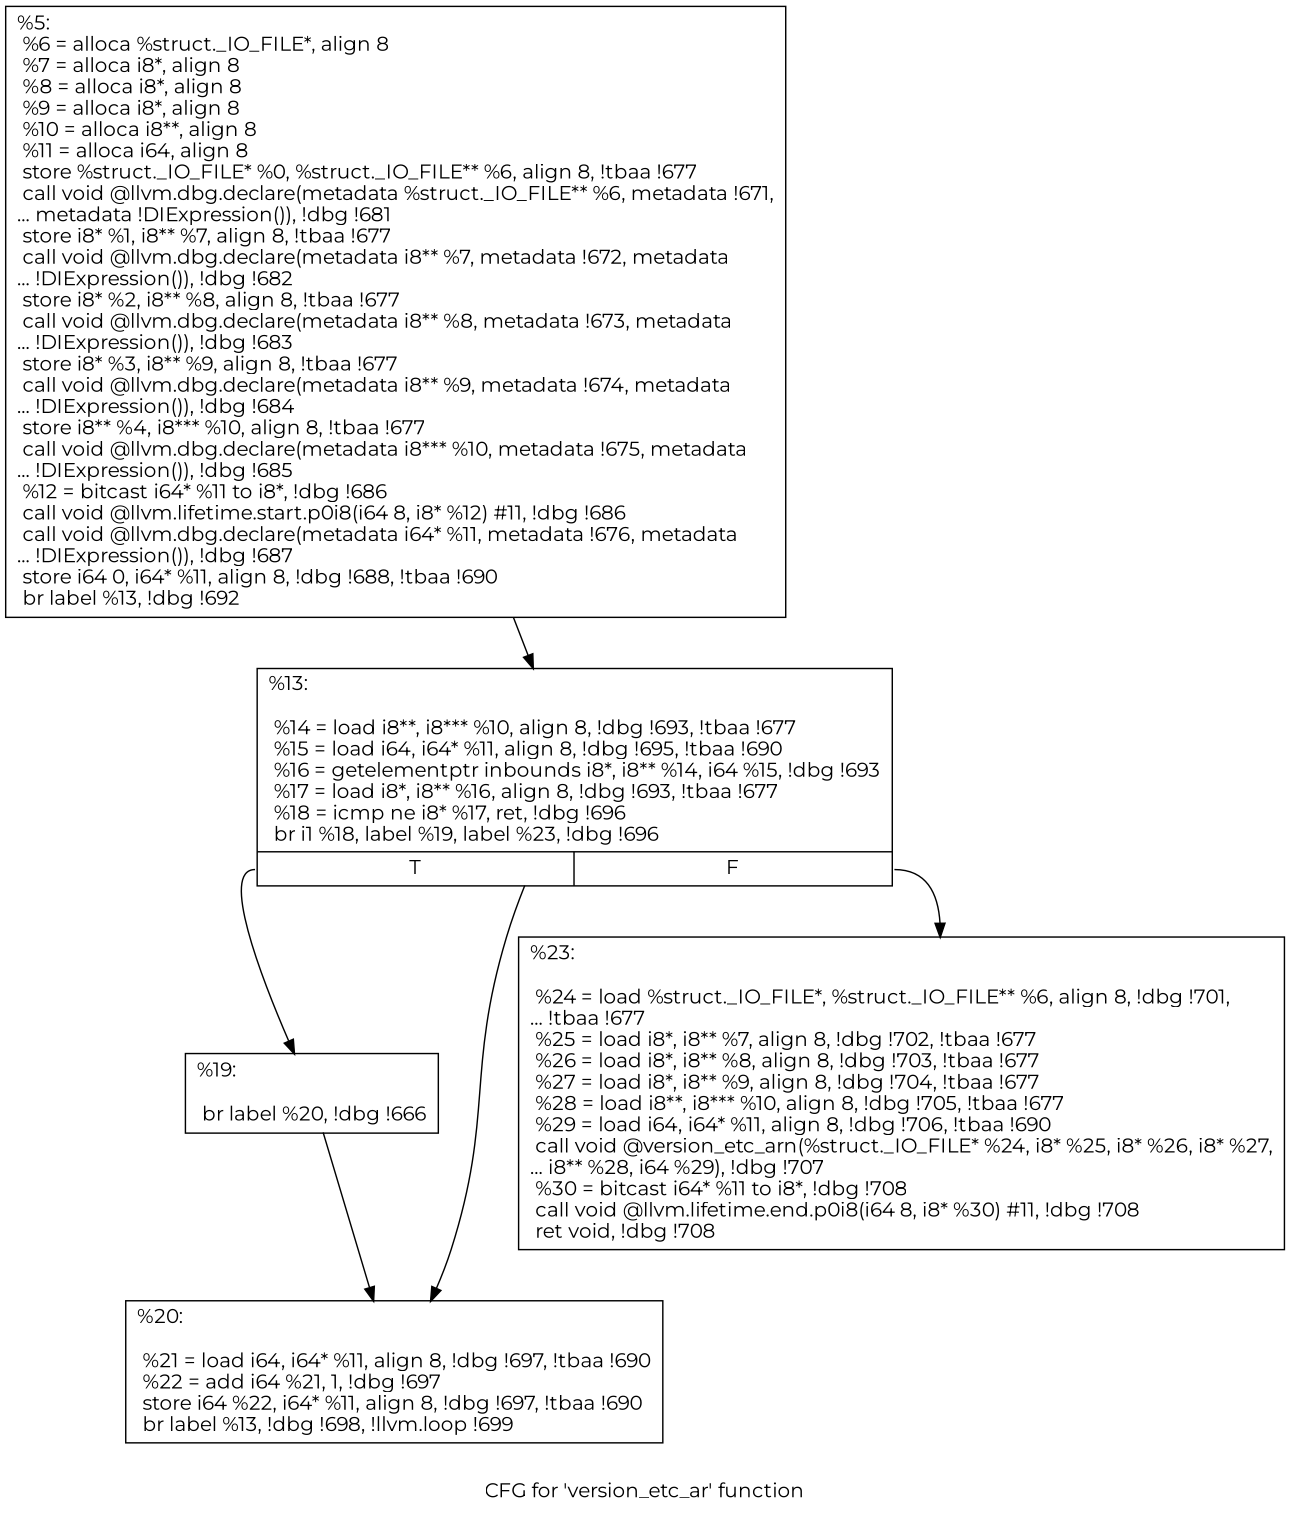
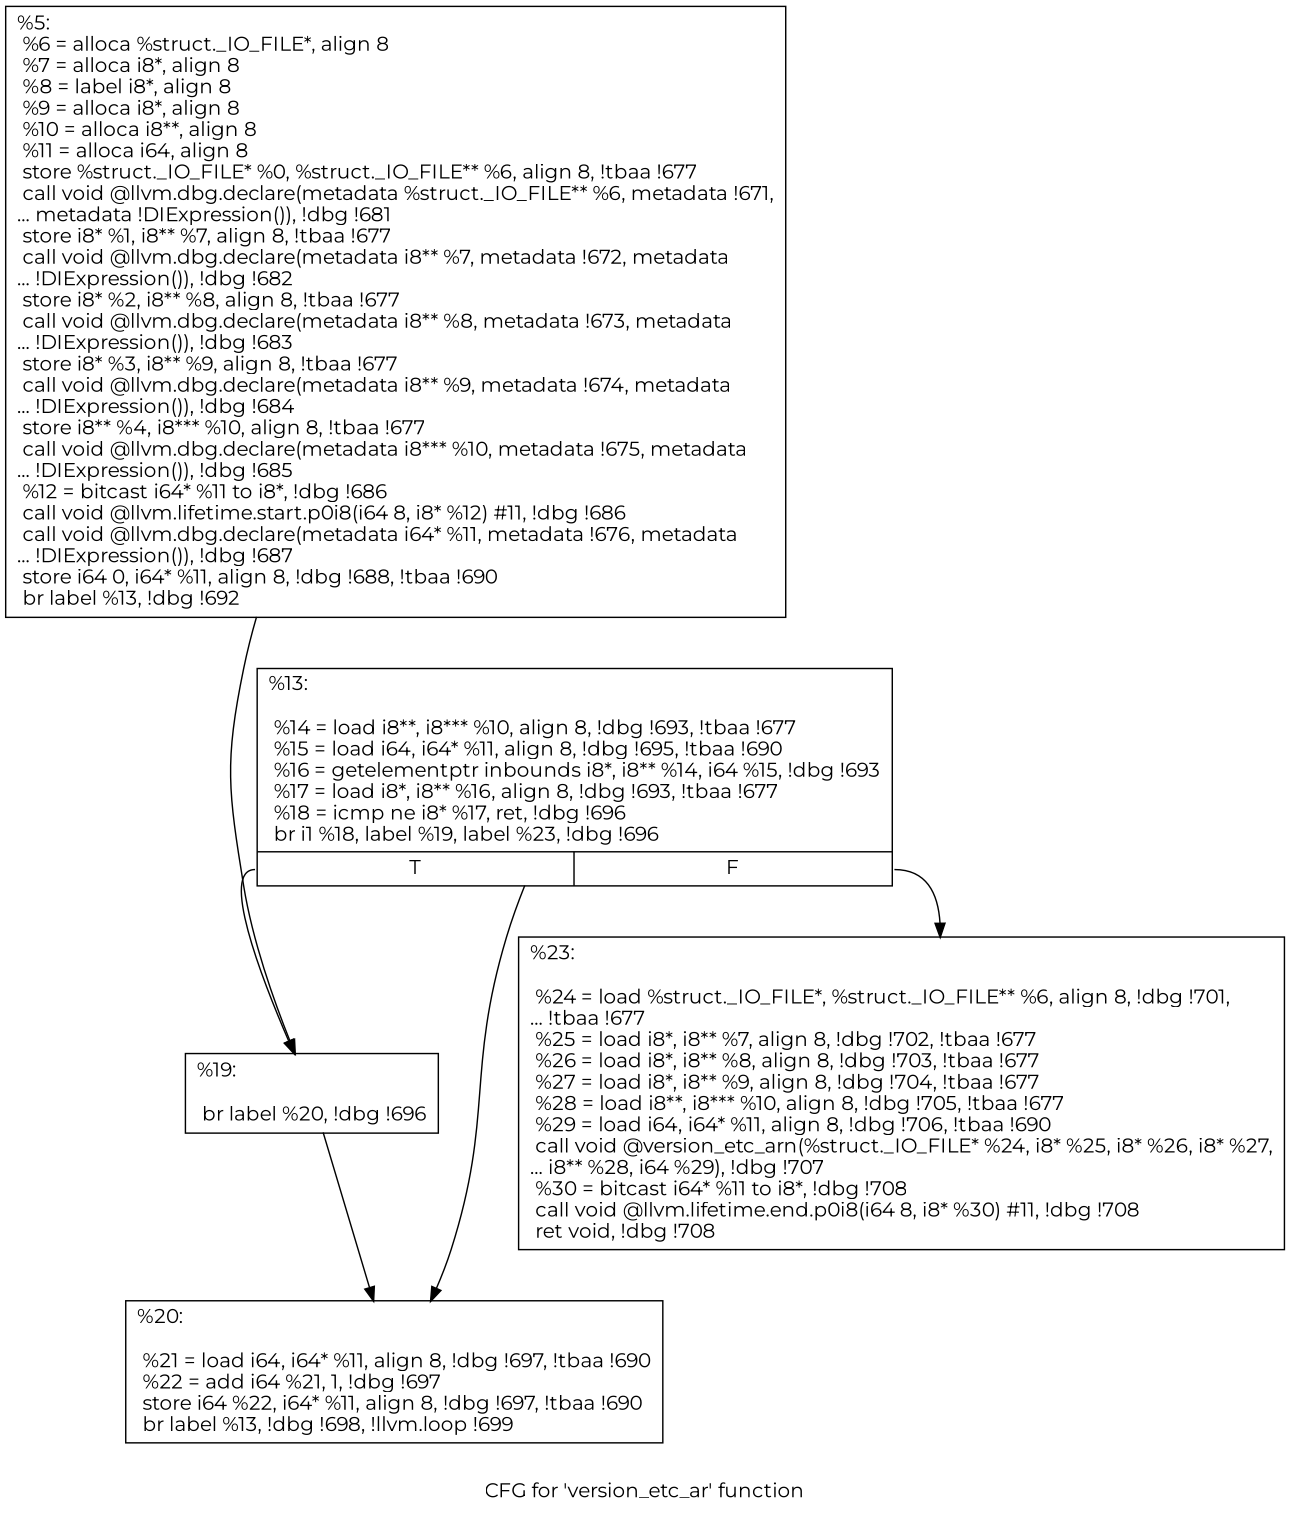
  digraph {
    fontname=Montserrat
    label="CFG for 'version_etc_ar' function"
    node [fontname=Montserrat shape=record]
    edge [fontname=Montserrat]
-   n1 [label="{%5:\l  %6 = alloca %struct._IO_FILE*, align 8\l  %7 = alloca i8*, align 8\l  %8 = alloca i8*, align 8\l  %9 = alloca i8*, align 8\l  %10 = alloca i8**, align 8\l  %11 = alloca i64, align 8\l  store %struct._IO_FILE* %0, %struct._IO_FILE** %6, align 8, !tbaa !677\l  call void @llvm.dbg.declare(metadata %struct._IO_FILE** %6, metadata !671,\l... metadata !DIExpression()), !dbg !681\l  store i8* %1, i8** %7, align 8, !tbaa !677\l  call void @llvm.dbg.declare(metadata i8** %7, metadata !672, metadata\l... !DIExpression()), !dbg !682\l  store i8* %2, i8** %8, align 8, !tbaa !677\l  call void @llvm.dbg.declare(metadata i8** %8, metadata !673, metadata\l... !DIExpression()), !dbg !683\l  store i8* %3, i8** %9, align 8, !tbaa !677\l  call void @llvm.dbg.declare(metadata i8** %9, metadata !674, metadata\l... !DIExpression()), !dbg !684\l  store i8** %4, i8*** %10, align 8, !tbaa !677\l  call void @llvm.dbg.declare(metadata i8*** %10, metadata !675, metadata\l... !DIExpression()), !dbg !685\l  %12 = bitcast i64* %11 to i8*, !dbg !686\l  call void @llvm.lifetime.start.p0i8(i64 8, i8* %12) #11, !dbg !686\l  call void @llvm.dbg.declare(metadata i64* %11, metadata !676, metadata\l... !DIExpression()), !dbg !687\l  store i64 0, i64* %11, align 8, !dbg !688, !tbaa !690\l  br label %13, !dbg !692\l}"]
+   n1 [label="{%5:\l  %6 = alloca %struct._IO_FILE*, align 8\l  %7 = alloca i8*, align 8\l  %8 = label i8*, align 8\l  %9 = alloca i8*, align 8\l  %10 = alloca i8**, align 8\l  %11 = alloca i64, align 8\l  store %struct._IO_FILE* %0, %struct._IO_FILE** %6, align 8, !tbaa !677\l  call void @llvm.dbg.declare(metadata %struct._IO_FILE** %6, metadata !671,\l... metadata !DIExpression()), !dbg !681\l  store i8* %1, i8** %7, align 8, !tbaa !677\l  call void @llvm.dbg.declare(metadata i8** %7, metadata !672, metadata\l... !DIExpression()), !dbg !682\l  store i8* %2, i8** %8, align 8, !tbaa !677\l  call void @llvm.dbg.declare(metadata i8** %8, metadata !673, metadata\l... !DIExpression()), !dbg !683\l  store i8* %3, i8** %9, align 8, !tbaa !677\l  call void @llvm.dbg.declare(metadata i8** %9, metadata !674, metadata\l... !DIExpression()), !dbg !684\l  store i8** %4, i8*** %10, align 8, !tbaa !677\l  call void @llvm.dbg.declare(metadata i8*** %10, metadata !675, metadata\l... !DIExpression()), !dbg !685\l  %12 = bitcast i64* %11 to i8*, !dbg !686\l  call void @llvm.lifetime.start.p0i8(i64 8, i8* %12) #11, !dbg !686\l  call void @llvm.dbg.declare(metadata i64* %11, metadata !676, metadata\l... !DIExpression()), !dbg !687\l  store i64 0, i64* %11, align 8, !dbg !688, !tbaa !690\l  br label %13, !dbg !692\l}"]
    n2 [label="{%13:\l\l  %14 = load i8**, i8*** %10, align 8, !dbg !693, !tbaa !677\l  %15 = load i64, i64* %11, align 8, !dbg !695, !tbaa !690\l  %16 = getelementptr inbounds i8*, i8** %14, i64 %15, !dbg !693\l  %17 = load i8*, i8** %16, align 8, !dbg !693, !tbaa !677\l  %18 = icmp ne i8* %17, ret, !dbg !696\l  br i1 %18, label %19, label %23, !dbg !696\l|{<s0>T|<s1>F}}"]
-   n3 [label="{%19:\l\l  br label %20, !dbg !666\l}"]
+   n3 [label="{%19:\l\l  br label %20, !dbg !696\l}"]
    n4 [label="{%23:\l\l  %24 = load %struct._IO_FILE*, %struct._IO_FILE** %6, align 8, !dbg !701,\l... !tbaa !677\l  %25 = load i8*, i8** %7, align 8, !dbg !702, !tbaa !677\l  %26 = load i8*, i8** %8, align 8, !dbg !703, !tbaa !677\l  %27 = load i8*, i8** %9, align 8, !dbg !704, !tbaa !677\l  %28 = load i8**, i8*** %10, align 8, !dbg !705, !tbaa !677\l  %29 = load i64, i64* %11, align 8, !dbg !706, !tbaa !690\l  call void @version_etc_arn(%struct._IO_FILE* %24, i8* %25, i8* %26, i8* %27,\l... i8** %28, i64 %29), !dbg !707\l  %30 = bitcast i64* %11 to i8*, !dbg !708\l  call void @llvm.lifetime.end.p0i8(i64 8, i8* %30) #11, !dbg !708\l  ret void, !dbg !708\l}"]
    n5 [label="{%20:\l\l  %21 = load i64, i64* %11, align 8, !dbg !697, !tbaa !690\l  %22 = add i64 %21, 1, !dbg !697\l  store i64 %22, i64* %11, align 8, !dbg !697, !tbaa !690\l  br label %13, !dbg !698, !llvm.loop !699\l}"]
-   n1 -> n2
+   n1 -> n3
    n2 -> n3 [tailport=s0]
    n2 -> n4 [tailport=s1]
    n2 -> n5
    n3 -> n5
  }
